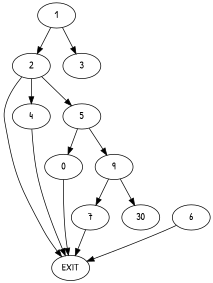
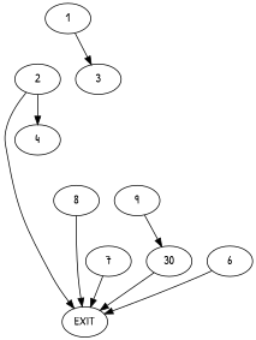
  digraph {
    fontname="Patrick Hand"
    node [fontname="Patrick Hand"]
    edge [fontname="Patrick Hand"]
    1
    2
    3
    n4 [label=EXIT]
    4
-   5
-   8 [label=0]
+   8
    9
    6
    7
    n11 [label=30]
-   1 -> 2
    1 -> 3
    2 -> n4
    2 -> 4
-   2 -> 5
-   5 -> 8
-   5 -> 9
    8 -> n4
-   9 -> 7
    9 -> n11
    6 -> n4
    7 -> n4
-   4 -> n4
+   n11 -> n4
  }
